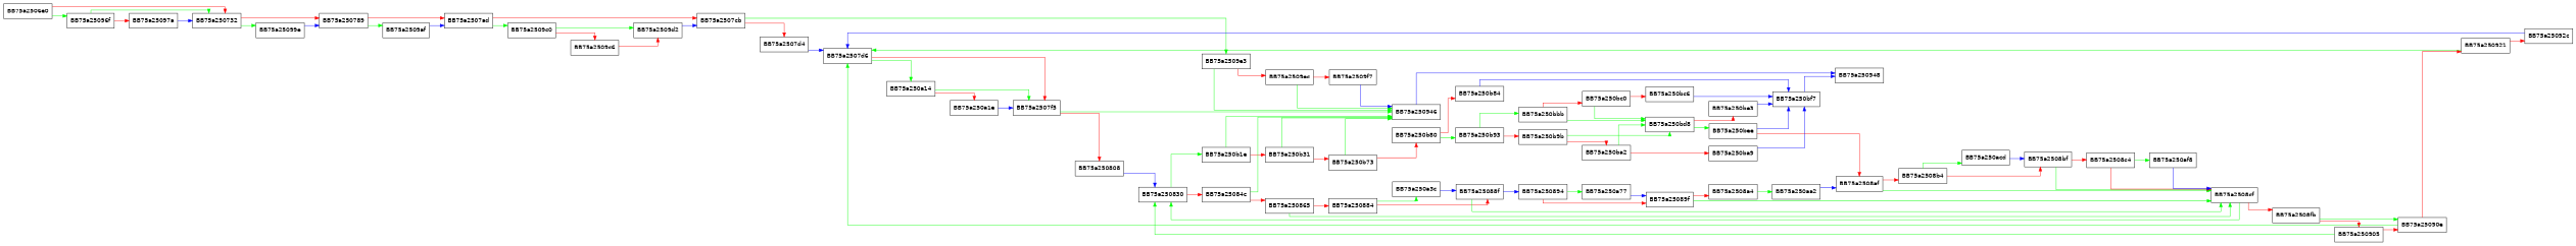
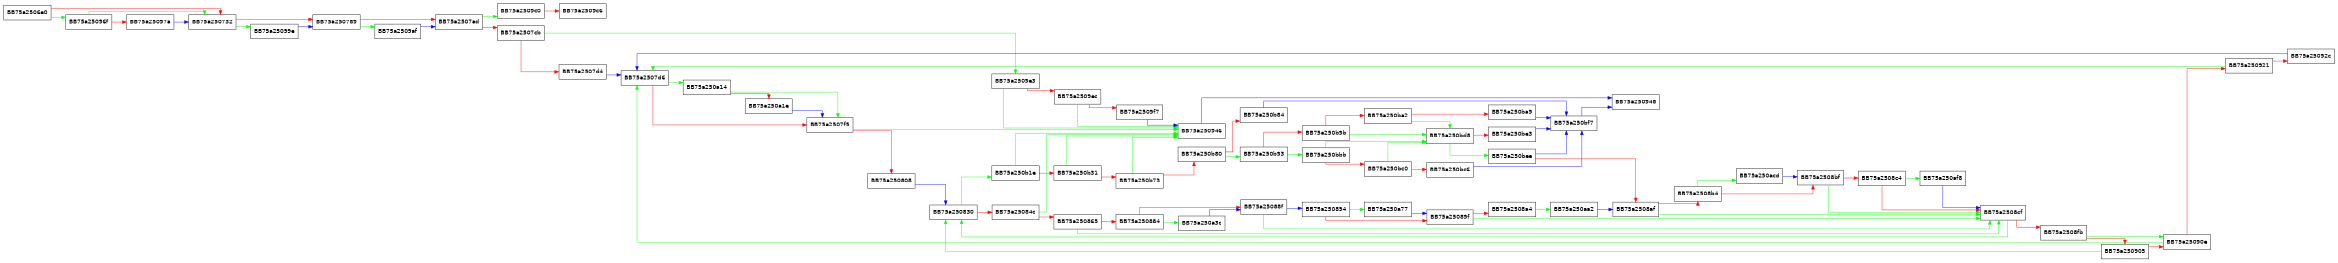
  digraph {
    fontname="DejaVu Sans"
    rankdir=LR
    splines=ortho
    node [fontname="DejaVu Sans" shape=box]
    edge [color=green fontname="DejaVu Sans"]
    BB75a2506e0
    BB75a25096f
    BB75a250732
    BB75a25097a
    BB75a25099e
    BB75a250789
    BB75a2509af
    BB75a2507ad
    BB75a2509c0
    BB75a2507cb
-   BB75a2509d2
    BB75a2509c6
    BB75a2509e3
    BB75a2507d4
    BB75a250946
    BB75a2509ec
    BB75a2507d6
    BB75a250948
    BB75a2509f7
    BB75a250a14
    BB75a2507f5
    BB75a250a1e
    BB75a250808
    BB75a250830
    BB75a250b1e
    BB75a25084c
    BB75a250b31
    BB75a250865
    BB75a250b73
    BB75a2508cf
    BB75a250884
    BB75a2508fb
    BB75a250a3c
    BB75a25088f
    BB75a25090e
    BB75a250905
    BB75a250894
    BB75a250a77
    BB75a25089f
    BB75a2508a4
    BB75a250aa2
    BB75a2508af
    BB75a2508b4
    BB75a250acd
    BB75a2508bf
    BB75a2508c4
    BB75a250af8
    BB75a250921
    BB75a25092c
    BB75a250b80
    BB75a250b93
    BB75a250b84
    BB75a250bbb
    BB75a250b9b
    BB75a250bf7
    BB75a250bd8
    BB75a250bc0
    BB75a250ba2
    BB75a250bee
    BB75a250be3
    BB75a250bc6
    BB75a250ba9
    BB75a2506e0 -> BB75a25096f
    BB75a2506e0 -> BB75a250732 [color=red]
    BB75a25096f -> BB75a250732
    BB75a25096f -> BB75a25097a [color=red]
    BB75a250732 -> BB75a25099e
    BB75a250732 -> BB75a250789 [color=red]
    BB75a25097a -> BB75a250732 [color=blue]
    BB75a25099e -> BB75a250789 [color=blue]
    BB75a250789 -> BB75a2509af
    BB75a250789 -> BB75a2507ad [color=red]
    BB75a2509af -> BB75a2507ad [color=blue]
    BB75a2507ad -> BB75a2509c0
    BB75a2507ad -> BB75a2507cb [color=red]
-   BB75a2509c0 -> BB75a2509d2
    BB75a2509c0 -> BB75a2509c6 [color=red]
    BB75a2507cb -> BB75a2509e3
    BB75a2507cb -> BB75a2507d4 [color=red]
-   BB75a2509d2 -> BB75a2507cb [color=blue]
-   BB75a2509c6 -> BB75a2509d2 [color=red]
    BB75a2509e3 -> BB75a250946
    BB75a2509e3 -> BB75a2509ec [color=red]
    BB75a2507d4 -> BB75a2507d6 [color=blue]
    BB75a250946 -> BB75a250948 [color=blue]
    BB75a2509ec -> BB75a250946
    BB75a2509ec -> BB75a2509f7 [color=red]
    BB75a2507d6 -> BB75a250a14
    BB75a2507d6 -> BB75a2507f5 [color=red]
    BB75a2509f7 -> BB75a250946 [color=blue]
    BB75a250a14 -> BB75a2507f5
    BB75a250a14 -> BB75a250a1e [color=red]
    BB75a2507f5 -> BB75a250946
    BB75a2507f5 -> BB75a250808 [color=red]
    BB75a250a1e -> BB75a2507f5 [color=blue]
    BB75a250808 -> BB75a250830 [color=blue]
    BB75a250830 -> BB75a250b1e
    BB75a250830 -> BB75a25084c [color=red]
    BB75a250b1e -> BB75a250946
    BB75a250b1e -> BB75a250b31 [color=red]
    BB75a25084c -> BB75a250946
    BB75a25084c -> BB75a250865 [color=red]
    BB75a250b31 -> BB75a250946
    BB75a250b31 -> BB75a250b73 [color=red]
    BB75a250865 -> BB75a2508cf
    BB75a250865 -> BB75a250884 [color=red]
    BB75a250b73 -> BB75a250946
    BB75a250b73 -> BB75a250b80 [color=red]
    BB75a2508cf -> BB75a250830
    BB75a2508cf -> BB75a2508fb [color=red]
    BB75a250884 -> BB75a250a3c
    BB75a250884 -> BB75a25088f [color=red]
    BB75a2508fb -> BB75a25090e
    BB75a2508fb -> BB75a250905 [color=red]
    BB75a250a3c -> BB75a25088f [color=blue]
    BB75a25088f -> BB75a2508cf
    BB75a25088f -> BB75a250894 [color=blue]
    BB75a25090e -> BB75a2507d6
    BB75a25090e -> BB75a250921 [color=red]
    BB75a250905 -> BB75a250830
    BB75a250905 -> BB75a25090e [color=red]
    BB75a250894 -> BB75a250a77
    BB75a250894 -> BB75a25089f [color=red]
    BB75a250a77 -> BB75a25089f [color=blue]
    BB75a25089f -> BB75a2508cf
    BB75a25089f -> BB75a2508a4 [color=red]
    BB75a2508a4 -> BB75a250aa2
    BB75a250aa2 -> BB75a2508af [color=blue]
    BB75a2508af -> BB75a2508cf
    BB75a2508af -> BB75a2508b4 [color=red]
    BB75a2508b4 -> BB75a250acd
    BB75a2508b4 -> BB75a2508bf [color=red]
    BB75a250acd -> BB75a2508bf [color=blue]
    BB75a2508bf -> BB75a2508cf
    BB75a2508bf -> BB75a2508c4 [color=red]
    BB75a2508c4 -> BB75a2508cf [color=red]
    BB75a2508c4 -> BB75a250af8
    BB75a250af8 -> BB75a2508cf [color=blue]
    BB75a250921 -> BB75a2507d6
    BB75a250921 -> BB75a25092c [color=red]
    BB75a25092c -> BB75a2507d6 [color=blue]
    BB75a250b80 -> BB75a250b93
    BB75a250b80 -> BB75a250b84 [color=red]
    BB75a250b93 -> BB75a250bbb
    BB75a250b93 -> BB75a250b9b [color=red]
    BB75a250b84 -> BB75a250bf7 [color=blue]
    BB75a250bbb -> BB75a250bd8
    BB75a250bbb -> BB75a250bc0 [color=red]
    BB75a250b9b -> BB75a250bd8
    BB75a250b9b -> BB75a250ba2 [color=red]
    BB75a250bf7 -> BB75a250948 [color=blue]
    BB75a250bd8 -> BB75a250bee
    BB75a250bd8 -> BB75a250be3 [color=red]
    BB75a250bc0 -> BB75a250bd8
    BB75a250bc0 -> BB75a250bc6 [color=red]
    BB75a250ba2 -> BB75a250bd8
    BB75a250ba2 -> BB75a250ba9 [color=red]
    BB75a250bee -> BB75a2508af [color=red]
    BB75a250bee -> BB75a250bf7 [color=blue]
    BB75a250be3 -> BB75a250bf7 [color=blue]
    BB75a250bc6 -> BB75a250bf7 [color=blue]
    BB75a250ba9 -> BB75a250bf7 [color=blue]
  }
